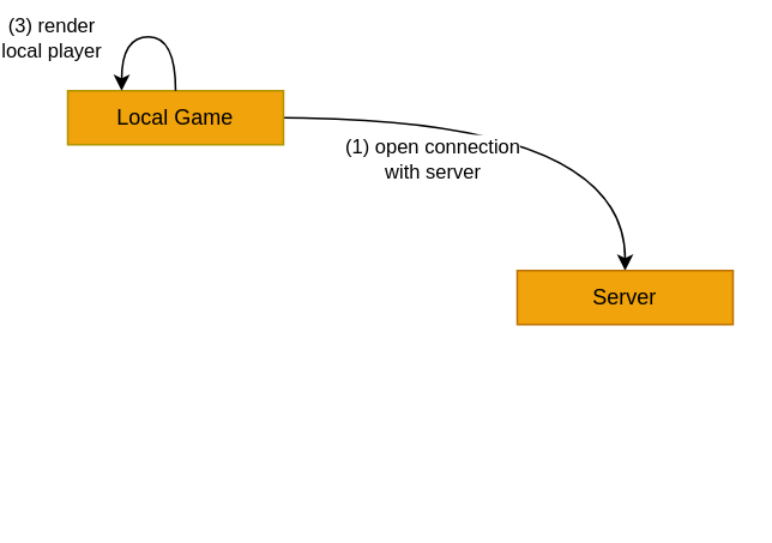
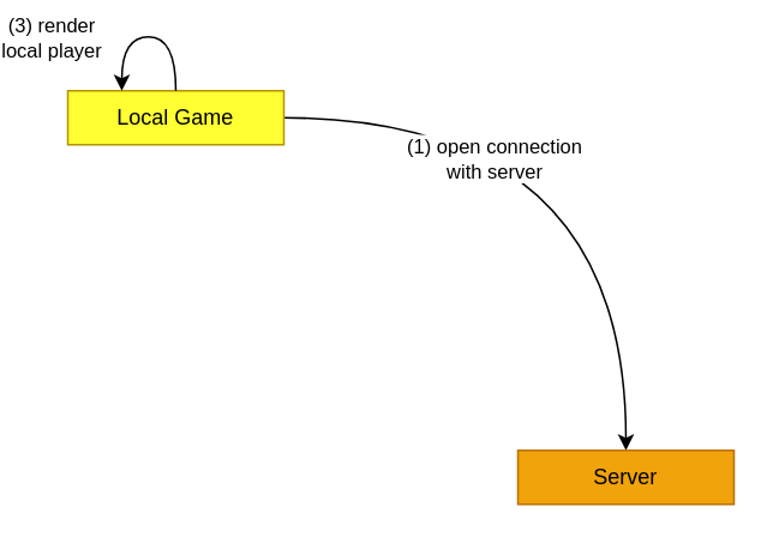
  <mxCell id="0" />
  <mxCell id="1" parent="0" />
  <mxCell id="2" style="edgeStyle=orthogonalEdgeStyle;curved=1;rounded=0;orthogonalLoop=1;jettySize=auto;html=1;entryX=0.5;entryY=0;entryDx=0;entryDy=0;" parent="1" target="5" edge="1"><mxGeometry relative="1" as="geometry"><mxPoint x="140" y="65" as="sourcePoint" /></mxGeometry></mxCell>
  <mxCell id="3" value="(1) open connection&lt;br&gt;with server" style="edgeLabel;html=1;align=center;verticalAlign=middle;resizable=0;points=[];" parent="2" connectable="0" vertex="1"><mxGeometry x="-0.309" y="-6" relative="1" as="geometry"><mxPoint x="-12" y="16.5" as="offset" /></mxGeometry></mxCell>
- <mxCell id="4" value="Local Game" style="rounded=0;whiteSpace=wrap;html=1;fillColor=#f0a30a;strokeColor=#B09500;fontColor=#000000;" parent="1" vertex="1"><mxGeometry x="20" y="50" width="120" height="30" as="geometry" /></mxCell>
- <mxCell id="5" value="Server" style="rounded=0;whiteSpace=wrap;html=1;fillColor=#f0a30a;strokeColor=#BD7000;fontColor=#000000;" parent="1" vertex="1"><mxGeometry x="270" y="150" width="120" height="30" as="geometry" /></mxCell>
+ <mxCell id="4" value="Local Game" style="rounded=0;whiteSpace=wrap;html=1;fillColor=#FFFF33;strokeColor=#B09500;fontColor=#000000;" parent="1" vertex="1"><mxGeometry x="20" y="50" width="120" height="30" as="geometry" /></mxCell>
+ <mxCell id="5" value="Server" style="rounded=0;whiteSpace=wrap;html=1;fillColor=#f0a30a;strokeColor=#BD7000;fontColor=#000000;" parent="1" vertex="1"><mxGeometry x="270" y="250" width="120" height="30" as="geometry" /></mxCell>
  <mxCell id="6" style="edgeStyle=orthogonalEdgeStyle;rounded=0;orthogonalLoop=1;jettySize=auto;html=1;exitX=0.5;exitY=0;exitDx=0;exitDy=0;entryX=0.25;entryY=0;entryDx=0;entryDy=0;curved=1;" parent="1" source="4" target="4" edge="1"><mxGeometry relative="1" as="geometry"><Array as="points"><mxPoint x="80" y="20" /><mxPoint x="50" y="20" /></Array></mxGeometry></mxCell>
  <mxCell id="7" value="(3) render &lt;br&gt;local player" style="edgeLabel;html=1;align=center;verticalAlign=middle;resizable=0;points=[];" parent="6" connectable="0" vertex="1"><mxGeometry x="-0.422" y="5" relative="1" as="geometry"><mxPoint x="-65" y="-4" as="offset" /></mxGeometry></mxCell>
